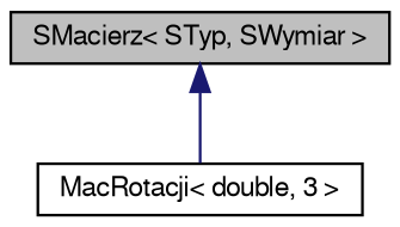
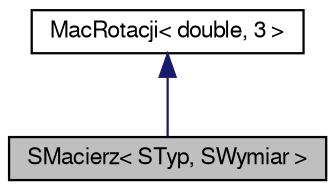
  digraph {
    node [color=black fontname=FreeSans fontsize=10 shape=record style=filled]
    n1 [fillcolor=grey75 fontcolor=black height=0.2 label="SMacierz\< STyp, SWymiar \>" width=0.4]
    n2 [fillcolor=white height=0.2 label="MacRotacji\< double, 3 \>" width=0.4]
-   n1 -> n2 [color=midnightblue dir=back fontname=FreeSans fontsize=10 labelfontname=FreeSans labelfontsize=10 style=solid]
+   n2 -> n1 [color=midnightblue dir=back fontname=FreeSans fontsize=10 labelfontname=FreeSans labelfontsize=10 style=solid]
  }
